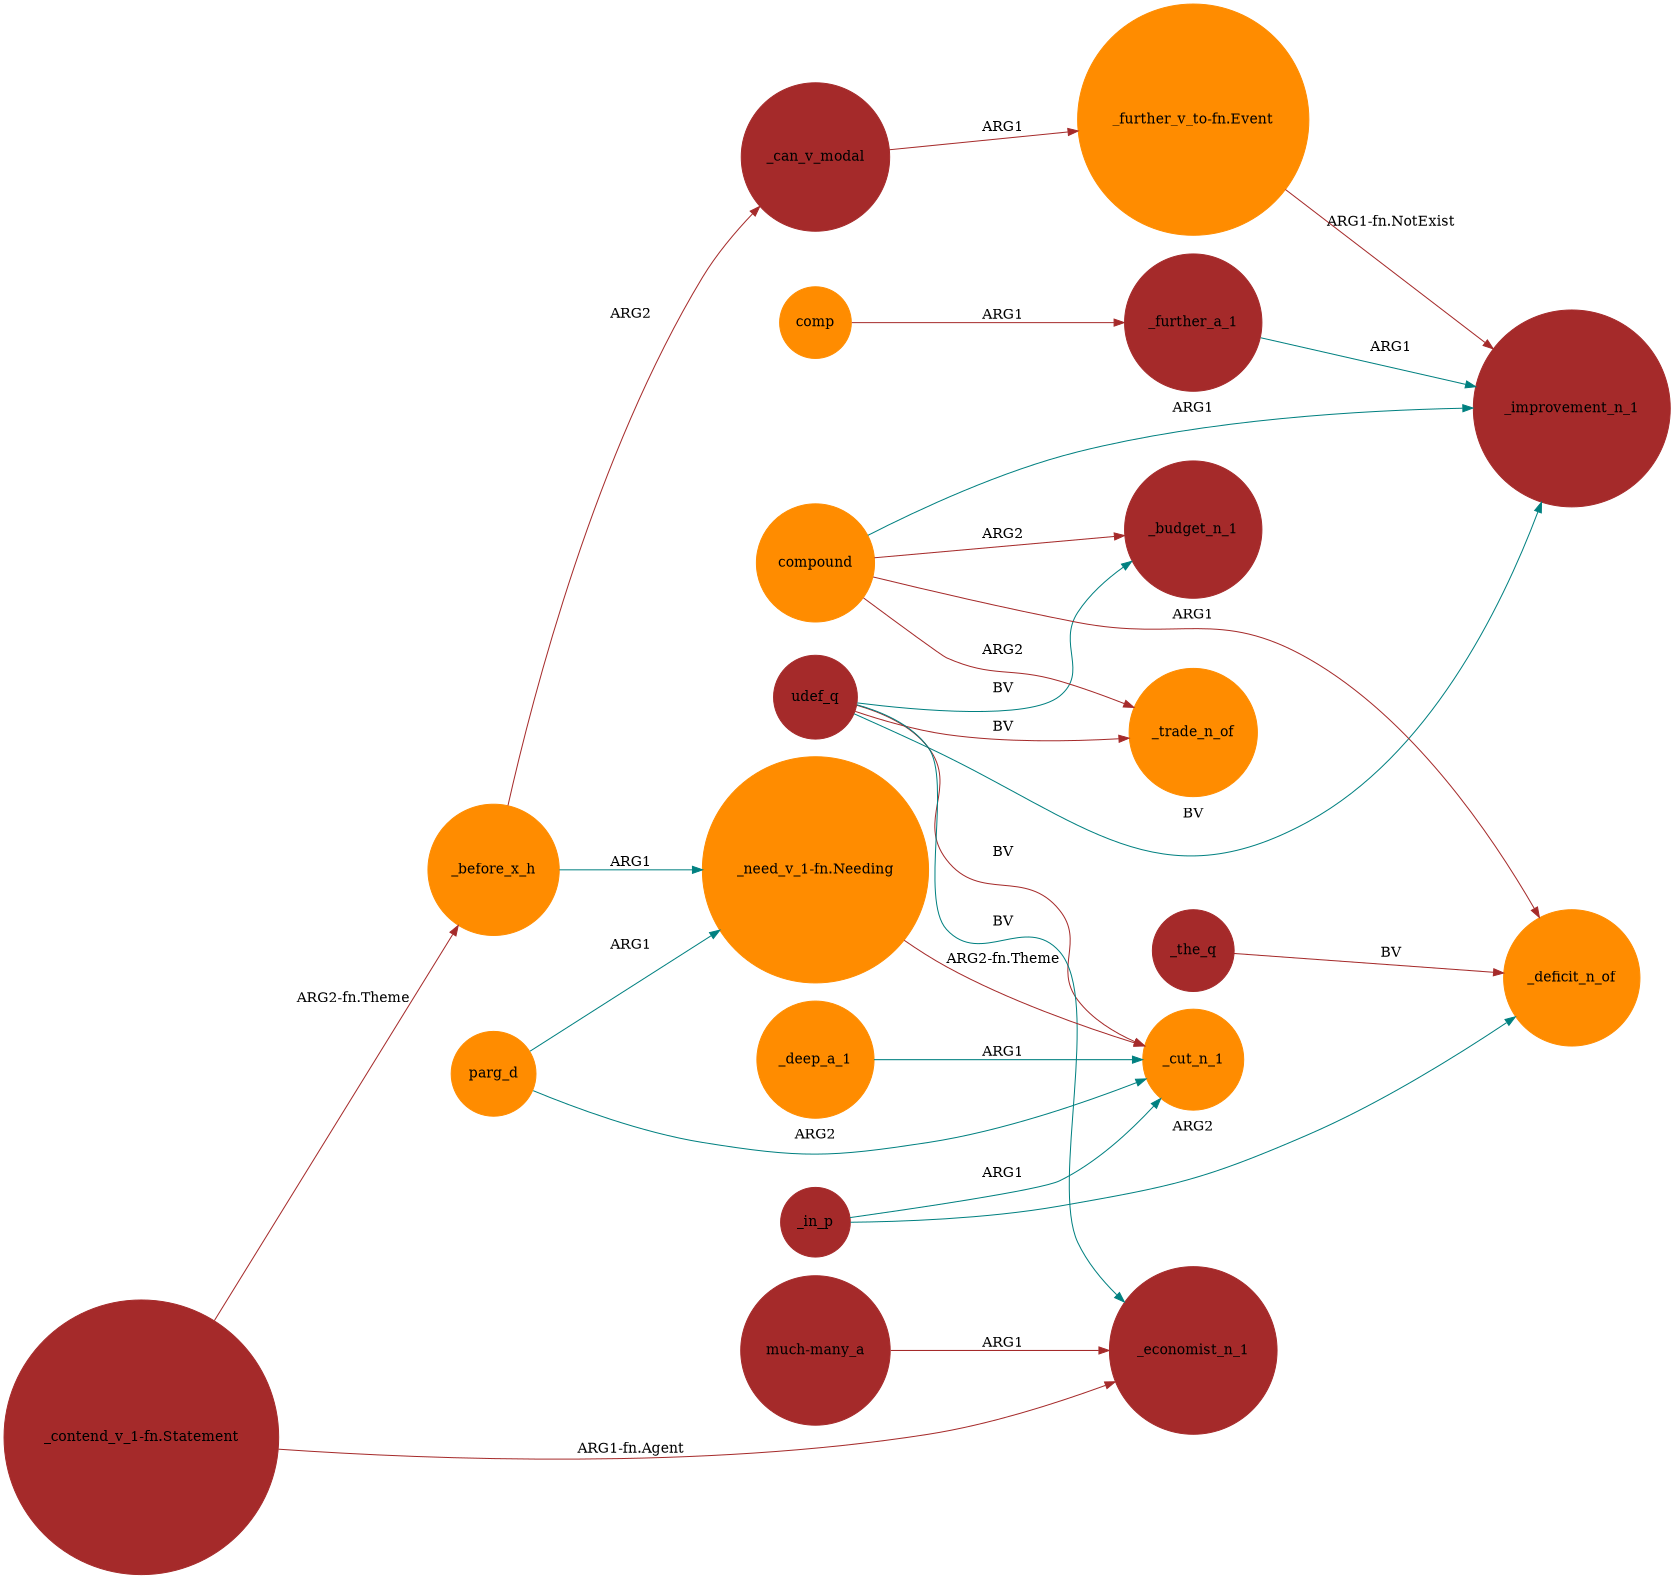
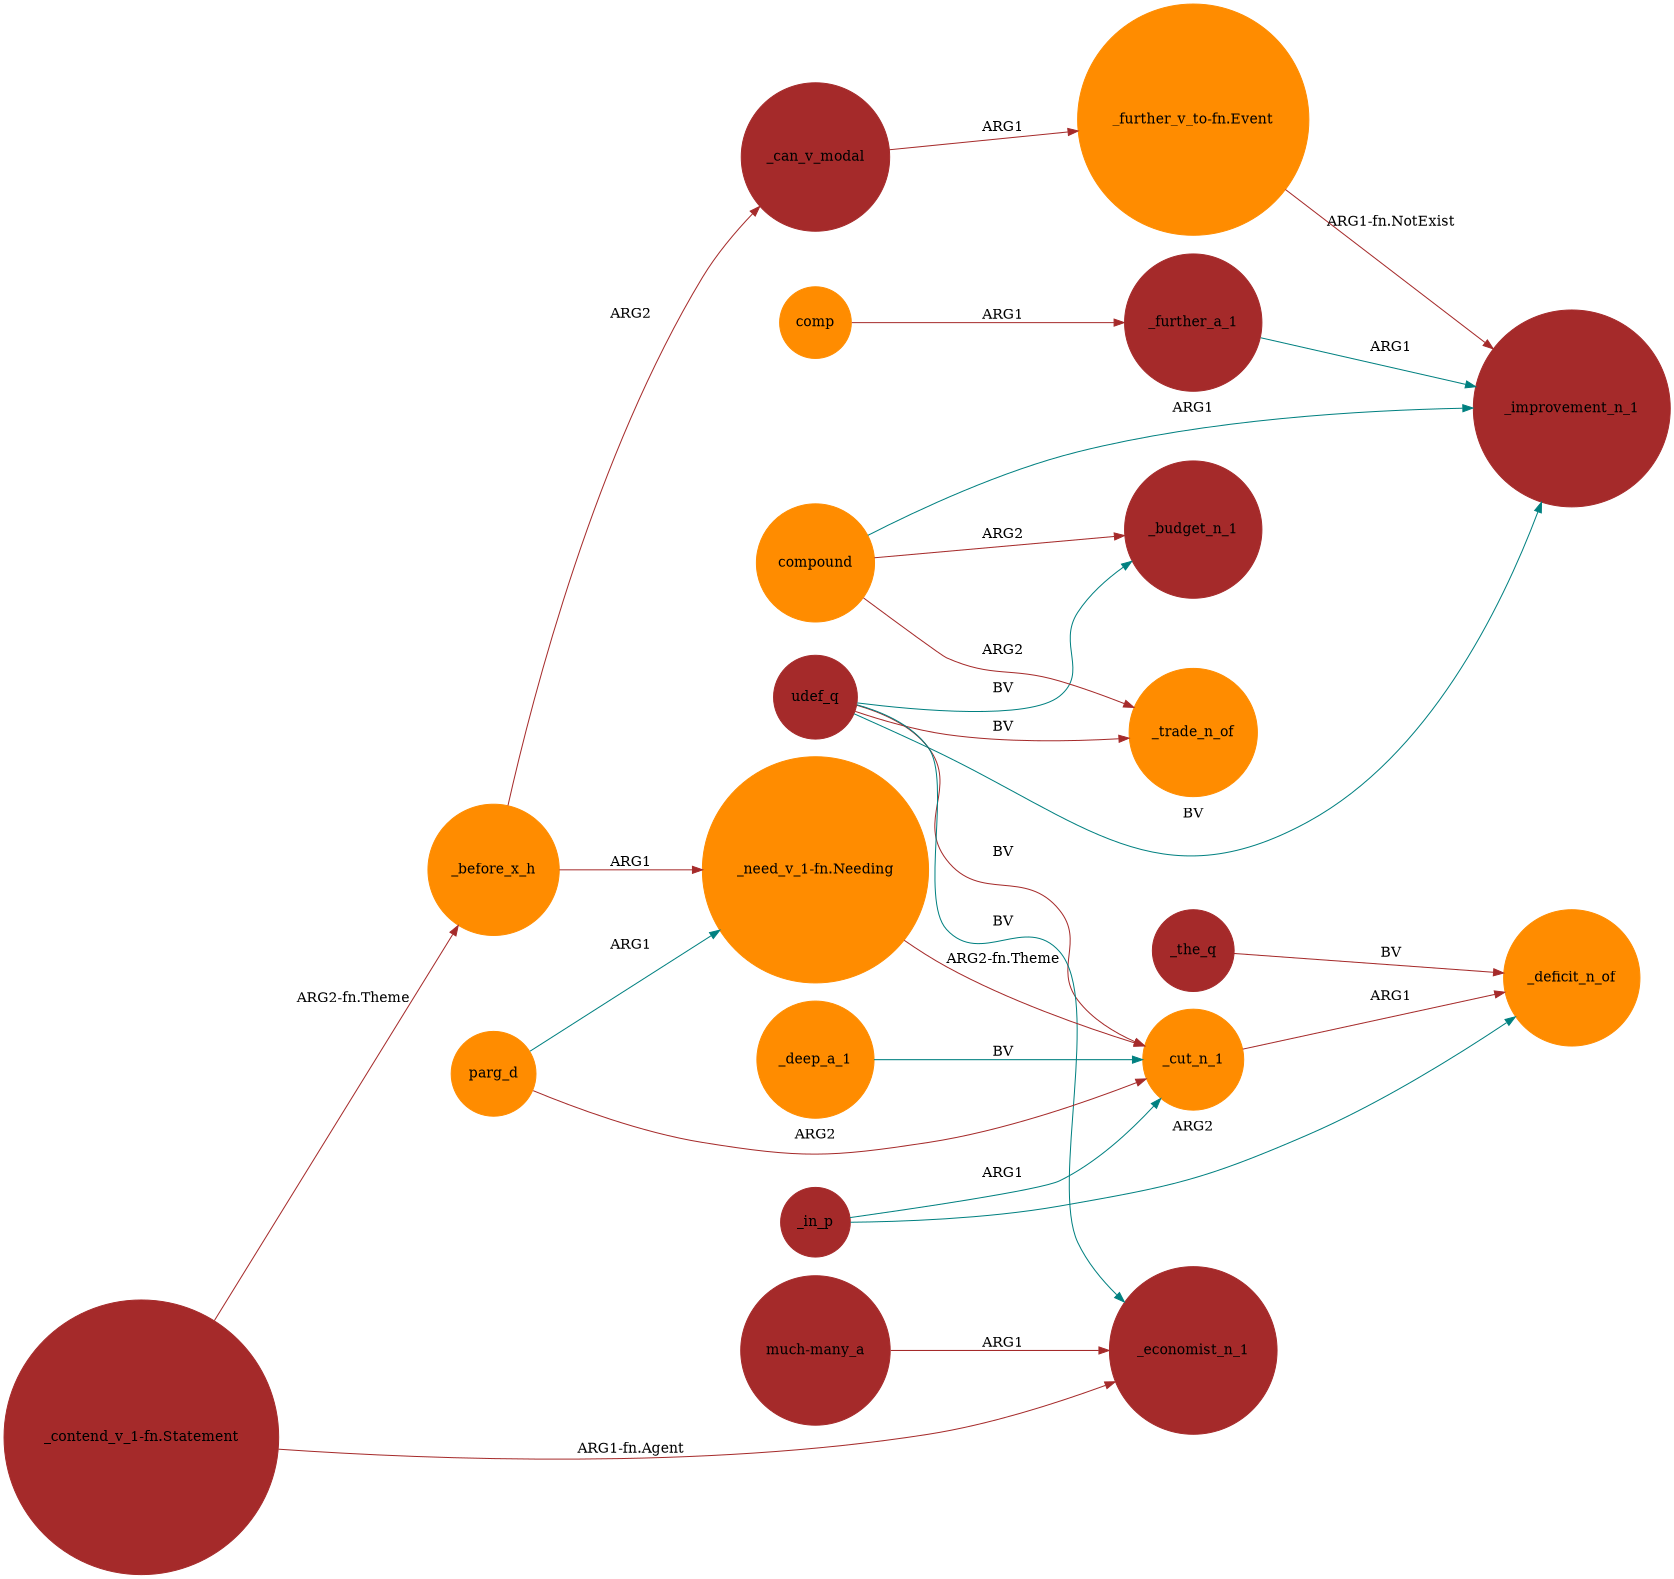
  digraph {
    rankdir=LR
    node [color=darkorange shape=circle style=filled]
    edge [color=brown]
    n1 [label="_further_v_to-fn.Event"]
    _improvement_n_1 [color=brown]
    _deep_a_1
    _cut_n_1
    udef_q [color=brown]
    _trade_n_of
    _economist_n_1 [color=brown]
    _budget_n_1 [color=brown]
    parg_d
    "_need_v_1-fn.Needing"
    _in_p [color=brown]
    _deficit_n_of
    _before_x_h
    _can_v_modal [color=brown]
    compound
    "much-many_a" [color=brown]
    _further_a_1 [color=brown]
    comp
    "_contend_v_1-fn.Statement" [color=brown]
    _the_q [color=brown]
    n1 -> _improvement_n_1 [label="ARG1-fn.NotExist"]
-   _deep_a_1 -> _cut_n_1 [color=teal label=ARG1]
+   _deep_a_1 -> _cut_n_1 [color=teal label=BV]
    udef_q -> _improvement_n_1 [color=teal label=BV]
    udef_q -> _cut_n_1 [label=BV]
    udef_q -> _trade_n_of [label=BV]
    udef_q -> _economist_n_1 [color=teal label=BV]
    udef_q -> _budget_n_1 [color=teal label=BV]
-   parg_d -> _cut_n_1 [color=teal label=ARG2]
+   parg_d -> _cut_n_1 [label=ARG2]
    parg_d -> "_need_v_1-fn.Needing" [color=teal label=ARG1]
    "_need_v_1-fn.Needing" -> _cut_n_1 [label="ARG2-fn.Theme"]
    _in_p -> _cut_n_1 [color=teal label=ARG1]
    _in_p -> _deficit_n_of [color=teal label=ARG2]
-   _before_x_h -> "_need_v_1-fn.Needing" [color=teal label=ARG1]
+   _before_x_h -> "_need_v_1-fn.Needing" [label=ARG1]
    _before_x_h -> _can_v_modal [label=ARG2]
    _can_v_modal -> n1 [label=ARG1]
    compound -> _improvement_n_1 [color=teal label=ARG1]
    compound -> _trade_n_of [label=ARG2]
    compound -> _budget_n_1 [label=ARG2]
-   compound -> _deficit_n_of [label=ARG1]
+   _cut_n_1 -> _deficit_n_of [label=ARG1]
    "much-many_a" -> _economist_n_1 [label=ARG1]
    _further_a_1 -> _improvement_n_1 [color=teal label=ARG1]
    comp -> _further_a_1 [label=ARG1]
    "_contend_v_1-fn.Statement" -> _economist_n_1 [label="ARG1-fn.Agent"]
    "_contend_v_1-fn.Statement" -> _before_x_h [label="ARG2-fn.Theme"]
    _the_q -> _deficit_n_of [label=BV]
  }
